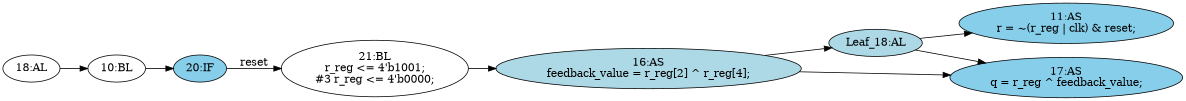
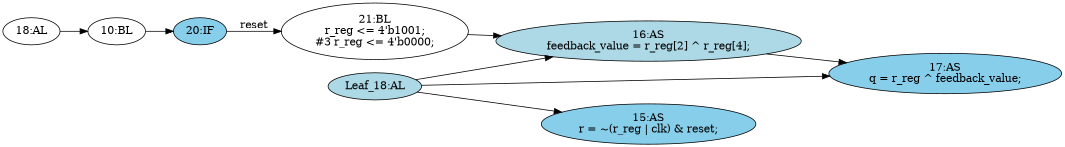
  strict digraph {
    rankdir=LR
    node [fillcolor=white statements="[]" style=filled typ=Assign]
    n1 [ast="<pyverilog.vparser.ast.Block object at 0x7f6af66e7ad0>" label="10:BL" typ=Block]
    n2 [ast="<pyverilog.vparser.ast.IfStatement object at 0x7f6af676a390>" fillcolor=skyblue label="20:IF" typ=IfStatement]
    n3 [ast="<pyverilog.vparser.ast.Block object at 0x7f6afa165190>" label="21:BL\nr_reg <= 4'b1001;\n#3 r_reg <= 4'b0000;" statements="[<pyverilog.vparser.ast.NonblockingSubstitution object at 0x7f6af66e7f50>, <pyverilog.vparser.ast.NonblockingSubstitution object at 0x7f6af6a5ee50>]" typ=Block]
    n4 [ast="<pyverilog.vparser.ast.Assign object at 0x7f6af668e4d0>" def_var="['feedback_value']" fillcolor=lightblue label="16:AS\nfeedback_value = r_reg[2] ^ r_reg[4];" use_var="['r_reg', 'r_reg']"]
    n5 [def_var="['r_reg']" fillcolor=lightblue label="Leaf_18:AL" statements="" typ=""]
-   n6 [ast="<pyverilog.vparser.ast.Assign object at 0x7f6af66e4d10>" def_var="['r']" fillcolor=skyblue label="11:AS\nr = ~(r_reg | clk) & reset;" use_var="['r_reg', 'clk', 'reset']"]
+   n6 [ast="<pyverilog.vparser.ast.Assign object at 0x7f6af66e4d10>" def_var="['r']" fillcolor=skyblue label="15:AS\nr = ~(r_reg | clk) & reset;" use_var="['r_reg', 'clk', 'reset']"]
    n7 [ast="<pyverilog.vparser.ast.Assign object at 0x7f6af66fd6d0>" def_var="['q']" fillcolor=skyblue label="17:AS\nq = r_reg ^ feedback_value;" use_var="['r_reg', 'feedback_value']"]
    n8 [ast="<pyverilog.vparser.ast.Always object at 0x7f6af66e7950>" clk_sens=True label="18:AL" sens="['clk', 'reset']" typ=Always use_var="['reset', 'r_next']"]
    n1 -> n2 [cond="[]" lineno=None]
    n2 -> n3 [cond="['reset']" label=reset lineno=20]
    n3 -> n4 [cond="[]" lineno=None]
    n4 -> n7
-   n4 -> n5
+   n5 -> n4
    n5 -> n6
    n5 -> n7
    n8 -> n1 [cond="[]" lineno=None]
  }
